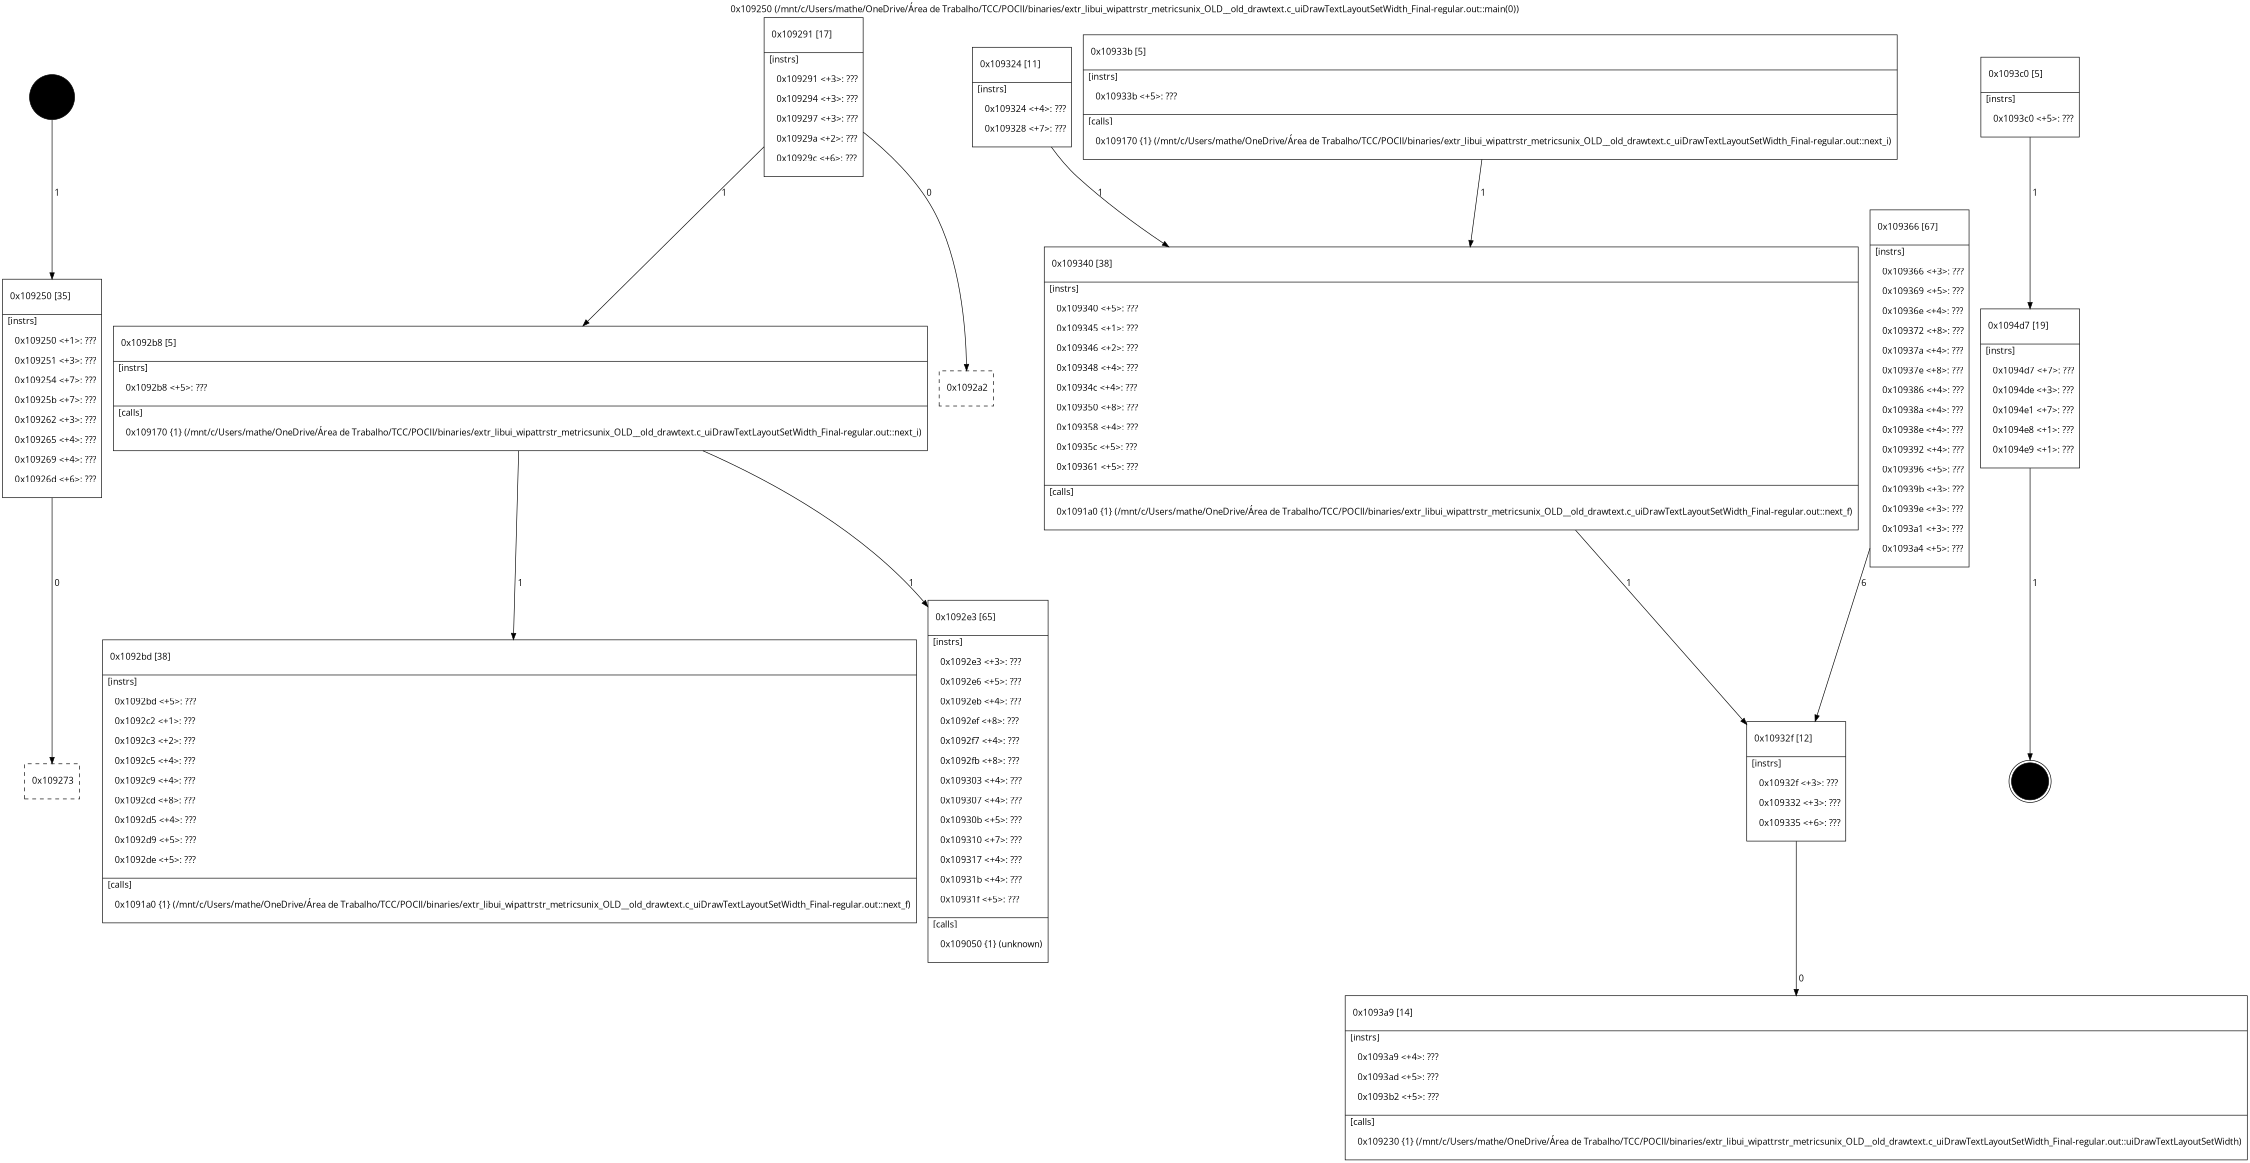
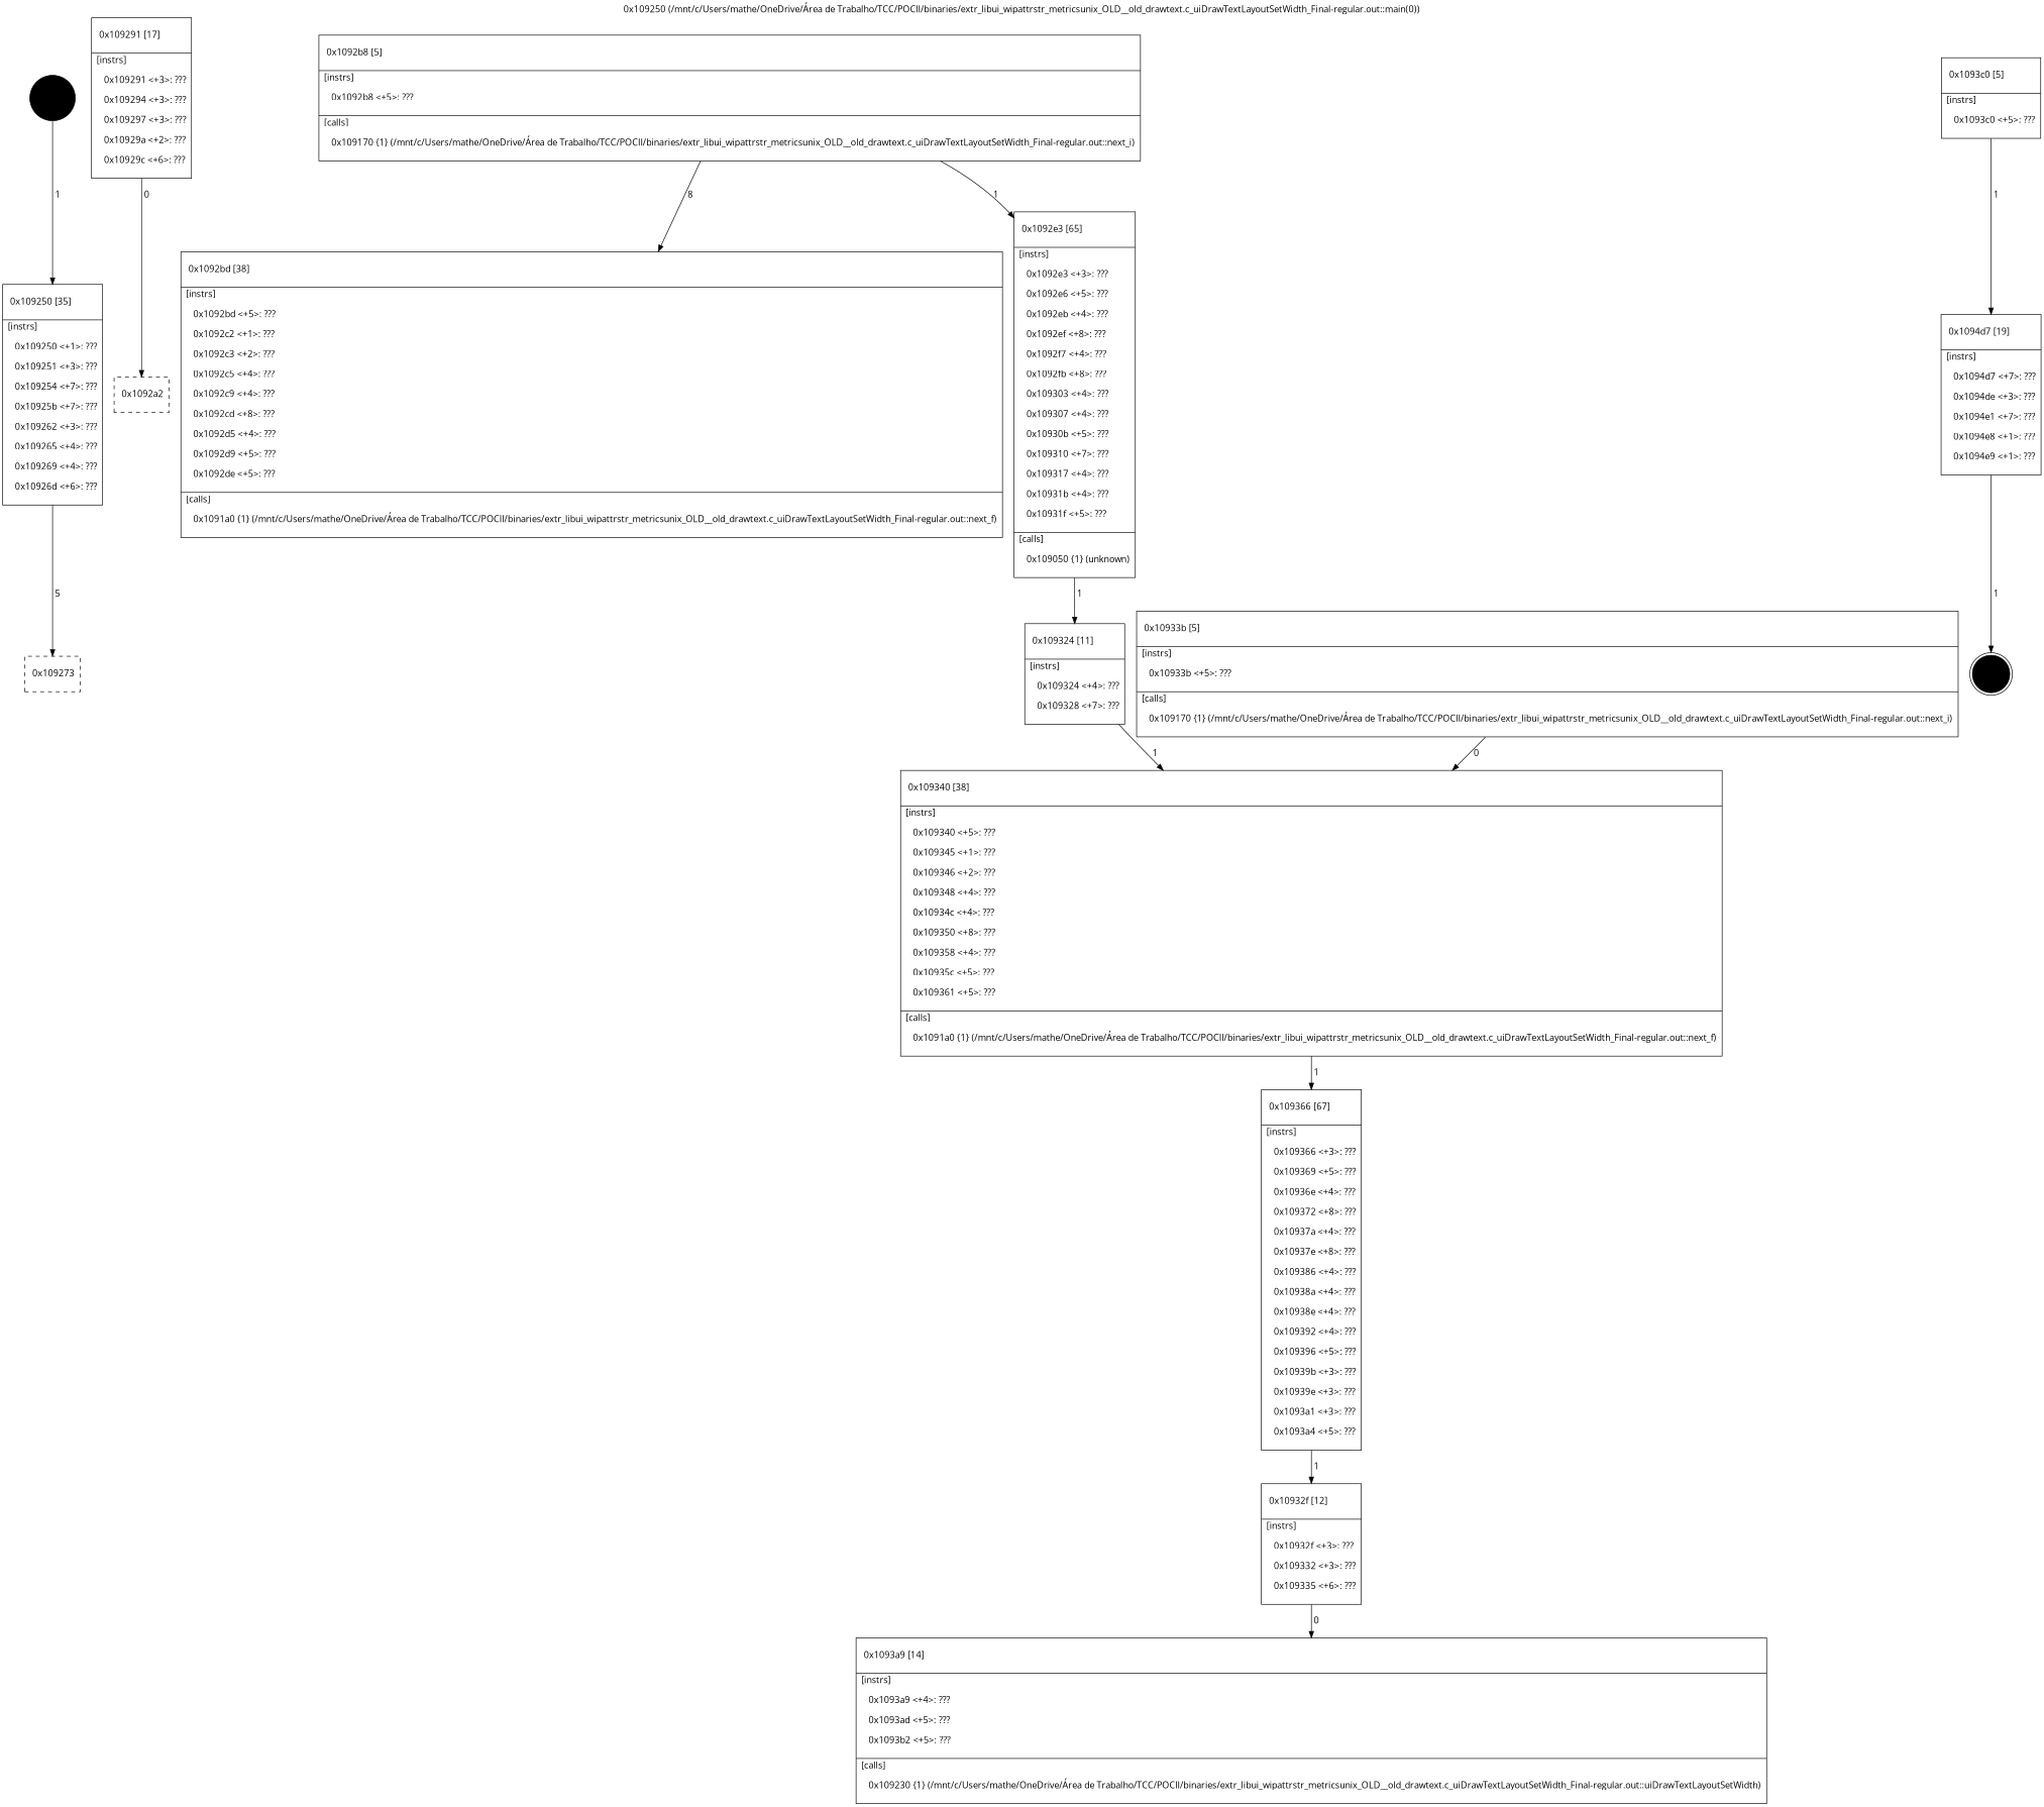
  digraph {
    fontname="Open Sans"
    label="0x109250 (/mnt/c/Users/mathe/OneDrive/Área de Trabalho/TCC/POCII/binaries/extr_libui_wipattrstr_metricsunix_OLD__old_drawtext.c_uiDrawTextLayoutSetWidth_Final-regular.out::main(0))"
    labelloc=t
    node [fontname="Open Sans" shape=record]
    edge [fontname="Open Sans"]
    Entry [fillcolor=black height=0.3 shape=circle style=filled width=0.3]
    n2 [label="{\n     0x109250 [35]\l\n     | [instrs]\l\n     &nbsp;&nbsp;0x109250 \<+1\>: ???\l\n     &nbsp;&nbsp;0x109251 \<+3\>: ???\l\n     &nbsp;&nbsp;0x109254 \<+7\>: ???\l\n     &nbsp;&nbsp;0x10925b \<+7\>: ???\l\n     &nbsp;&nbsp;0x109262 \<+3\>: ???\l\n     &nbsp;&nbsp;0x109265 \<+4\>: ???\l\n     &nbsp;&nbsp;0x109269 \<+4\>: ???\l\n     &nbsp;&nbsp;0x10926d \<+6\>: ???\l\n  }"]
    n3 [label="{\n     0x109273\l\n  }" style=dashed]
    n4 [label="{\n     0x109291 [17]\l\n     | [instrs]\l\n     &nbsp;&nbsp;0x109291 \<+3\>: ???\l\n     &nbsp;&nbsp;0x109294 \<+3\>: ???\l\n     &nbsp;&nbsp;0x109297 \<+3\>: ???\l\n     &nbsp;&nbsp;0x10929a \<+2\>: ???\l\n     &nbsp;&nbsp;0x10929c \<+6\>: ???\l\n  }"]
    n5 [label="{\n     0x1092b8 [5]\l\n     | [instrs]\l\n     &nbsp;&nbsp;0x1092b8 \<+5\>: ???\l\n     | [calls]\l\n     &nbsp;&nbsp;0x109170 \{1\} (/mnt/c/Users/mathe/OneDrive/Área de Trabalho/TCC/POCII/binaries/extr_libui_wipattrstr_metricsunix_OLD__old_drawtext.c_uiDrawTextLayoutSetWidth_Final-regular.out::next_i)\l\n  }"]
    n6 [label="{\n     0x1092a2\l\n  }" style=dashed]
    n7 [label="{\n     0x1092bd [38]\l\n     | [instrs]\l\n     &nbsp;&nbsp;0x1092bd \<+5\>: ???\l\n     &nbsp;&nbsp;0x1092c2 \<+1\>: ???\l\n     &nbsp;&nbsp;0x1092c3 \<+2\>: ???\l\n     &nbsp;&nbsp;0x1092c5 \<+4\>: ???\l\n     &nbsp;&nbsp;0x1092c9 \<+4\>: ???\l\n     &nbsp;&nbsp;0x1092cd \<+8\>: ???\l\n     &nbsp;&nbsp;0x1092d5 \<+4\>: ???\l\n     &nbsp;&nbsp;0x1092d9 \<+5\>: ???\l\n     &nbsp;&nbsp;0x1092de \<+5\>: ???\l\n     | [calls]\l\n     &nbsp;&nbsp;0x1091a0 \{1\} (/mnt/c/Users/mathe/OneDrive/Área de Trabalho/TCC/POCII/binaries/extr_libui_wipattrstr_metricsunix_OLD__old_drawtext.c_uiDrawTextLayoutSetWidth_Final-regular.out::next_f)\l\n  }"]
    n8 [label="{\n     0x1092e3 [65]\l\n     | [instrs]\l\n     &nbsp;&nbsp;0x1092e3 \<+3\>: ???\l\n     &nbsp;&nbsp;0x1092e6 \<+5\>: ???\l\n     &nbsp;&nbsp;0x1092eb \<+4\>: ???\l\n     &nbsp;&nbsp;0x1092ef \<+8\>: ???\l\n     &nbsp;&nbsp;0x1092f7 \<+4\>: ???\l\n     &nbsp;&nbsp;0x1092fb \<+8\>: ???\l\n     &nbsp;&nbsp;0x109303 \<+4\>: ???\l\n     &nbsp;&nbsp;0x109307 \<+4\>: ???\l\n     &nbsp;&nbsp;0x10930b \<+5\>: ???\l\n     &nbsp;&nbsp;0x109310 \<+7\>: ???\l\n     &nbsp;&nbsp;0x109317 \<+4\>: ???\l\n     &nbsp;&nbsp;0x10931b \<+4\>: ???\l\n     &nbsp;&nbsp;0x10931f \<+5\>: ???\l\n     | [calls]\l\n     &nbsp;&nbsp;0x109050 \{1\} (unknown)\l\n  }"]
    n9 [label="{\n     0x109324 [11]\l\n     | [instrs]\l\n     &nbsp;&nbsp;0x109324 \<+4\>: ???\l\n     &nbsp;&nbsp;0x109328 \<+7\>: ???\l\n  }"]
    n10 [label="{\n     0x109340 [38]\l\n     | [instrs]\l\n     &nbsp;&nbsp;0x109340 \<+5\>: ???\l\n     &nbsp;&nbsp;0x109345 \<+1\>: ???\l\n     &nbsp;&nbsp;0x109346 \<+2\>: ???\l\n     &nbsp;&nbsp;0x109348 \<+4\>: ???\l\n     &nbsp;&nbsp;0x10934c \<+4\>: ???\l\n     &nbsp;&nbsp;0x109350 \<+8\>: ???\l\n     &nbsp;&nbsp;0x109358 \<+4\>: ???\l\n     &nbsp;&nbsp;0x10935c \<+5\>: ???\l\n     &nbsp;&nbsp;0x109361 \<+5\>: ???\l\n     | [calls]\l\n     &nbsp;&nbsp;0x1091a0 \{1\} (/mnt/c/Users/mathe/OneDrive/Área de Trabalho/TCC/POCII/binaries/extr_libui_wipattrstr_metricsunix_OLD__old_drawtext.c_uiDrawTextLayoutSetWidth_Final-regular.out::next_f)\l\n  }"]
    n11 [label="{\n     0x10932f [12]\l\n     | [instrs]\l\n     &nbsp;&nbsp;0x10932f \<+3\>: ???\l\n     &nbsp;&nbsp;0x109332 \<+3\>: ???\l\n     &nbsp;&nbsp;0x109335 \<+6\>: ???\l\n  }"]
    n12 [label="{\n     0x1093a9 [14]\l\n     | [instrs]\l\n     &nbsp;&nbsp;0x1093a9 \<+4\>: ???\l\n     &nbsp;&nbsp;0x1093ad \<+5\>: ???\l\n     &nbsp;&nbsp;0x1093b2 \<+5\>: ???\l\n     | [calls]\l\n     &nbsp;&nbsp;0x109230 \{1\} (/mnt/c/Users/mathe/OneDrive/Área de Trabalho/TCC/POCII/binaries/extr_libui_wipattrstr_metricsunix_OLD__old_drawtext.c_uiDrawTextLayoutSetWidth_Final-regular.out::uiDrawTextLayoutSetWidth)\l\n  }"]
    n13 [label="{\n     0x10933b [5]\l\n     | [instrs]\l\n     &nbsp;&nbsp;0x10933b \<+5\>: ???\l\n     | [calls]\l\n     &nbsp;&nbsp;0x109170 \{1\} (/mnt/c/Users/mathe/OneDrive/Área de Trabalho/TCC/POCII/binaries/extr_libui_wipattrstr_metricsunix_OLD__old_drawtext.c_uiDrawTextLayoutSetWidth_Final-regular.out::next_i)\l\n  }"]
    n14 [label="{\n     0x109366 [67]\l\n     | [instrs]\l\n     &nbsp;&nbsp;0x109366 \<+3\>: ???\l\n     &nbsp;&nbsp;0x109369 \<+5\>: ???\l\n     &nbsp;&nbsp;0x10936e \<+4\>: ???\l\n     &nbsp;&nbsp;0x109372 \<+8\>: ???\l\n     &nbsp;&nbsp;0x10937a \<+4\>: ???\l\n     &nbsp;&nbsp;0x10937e \<+8\>: ???\l\n     &nbsp;&nbsp;0x109386 \<+4\>: ???\l\n     &nbsp;&nbsp;0x10938a \<+4\>: ???\l\n     &nbsp;&nbsp;0x10938e \<+4\>: ???\l\n     &nbsp;&nbsp;0x109392 \<+4\>: ???\l\n     &nbsp;&nbsp;0x109396 \<+5\>: ???\l\n     &nbsp;&nbsp;0x10939b \<+3\>: ???\l\n     &nbsp;&nbsp;0x10939e \<+3\>: ???\l\n     &nbsp;&nbsp;0x1093a1 \<+3\>: ???\l\n     &nbsp;&nbsp;0x1093a4 \<+5\>: ???\l\n  }"]
    n15 [label="{\n     0x1093c0 [5]\l\n     | [instrs]\l\n     &nbsp;&nbsp;0x1093c0 \<+5\>: ???\l\n  }"]
    n16 [label="{\n     0x1094d7 [19]\l\n     | [instrs]\l\n     &nbsp;&nbsp;0x1094d7 \<+7\>: ???\l\n     &nbsp;&nbsp;0x1094de \<+3\>: ???\l\n     &nbsp;&nbsp;0x1094e1 \<+7\>: ???\l\n     &nbsp;&nbsp;0x1094e8 \<+1\>: ???\l\n     &nbsp;&nbsp;0x1094e9 \<+1\>: ???\l\n  }"]
    Exit [fillcolor=black height=0.3 peripheries=2 shape=circle style=filled width=0.3]
    Entry -> n2 [label=" 1"]
-   n2 -> n3 [label=" 0"]
-   n4 -> n5 [label=" 1"]
+   n2 -> n3 [label=" 5"]
    n4 -> n6 [label=" 0"]
-   n5 -> n7 [label=" 1"]
+   n5 -> n7 [label=" 8"]
    n5 -> n8 [label=" 1"]
+   n8 -> n9 [label=" 1"]
    n9 -> n10 [label=" 1"]
-   n10 -> n11 [label=" 1"]
+   n10 -> n14 [label=" 1"]
    n11 -> n12 [label=" 0"]
-   n13 -> n10 [label=" 1"]
-   n14 -> n11 [label=" 6"]
+   n13 -> n10 [label=" 0"]
+   n14 -> n11 [label=" 1"]
    n15 -> n16 [label=" 1"]
    n16 -> Exit [label=" 1"]
  }
